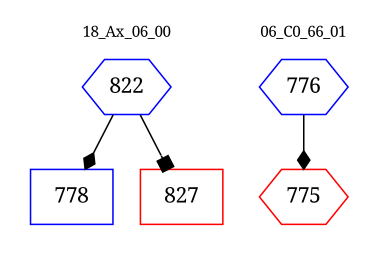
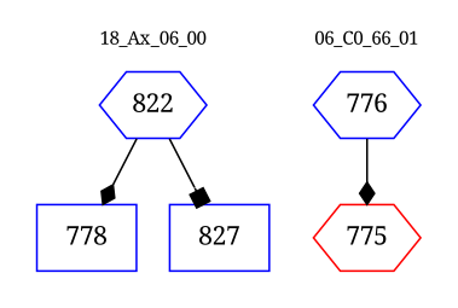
  digraph {
    fontname="Noto Serif"
    node [color=blue fontname="Noto Serif" shape=hexagon]
    edge [arrowhead=diamond color=black fontname="Noto Serif"]
    n1 [label=822]
    n2 [label=778 shape=box]
-   n3 [color=red label=827 shape=box]
+   n3 [label=827 shape=box]
    n4 [label=776]
    n5 [color=red label=775]
    subgraph cluster_1 {
      color=white
      fontsize=10
      label="18_Ax_06_00"
      n1
      n2
      n3
    }
    subgraph cluster_2 {
      color=white
      fontsize=10
      label="06_C0_66_01"
      n4
      n5
    }
    n1 -> n2
    n1 -> n3 [arrowhead=box]
    n4 -> n5
  }
